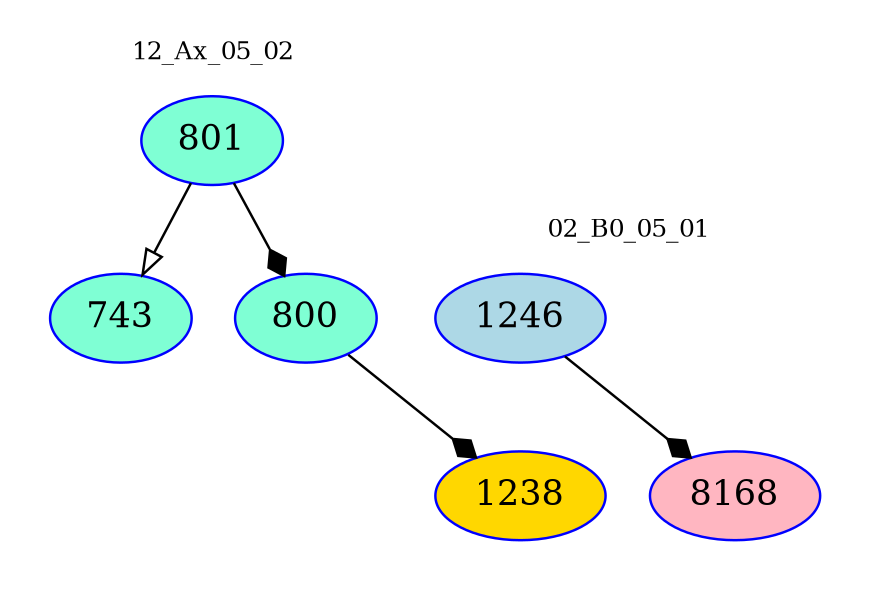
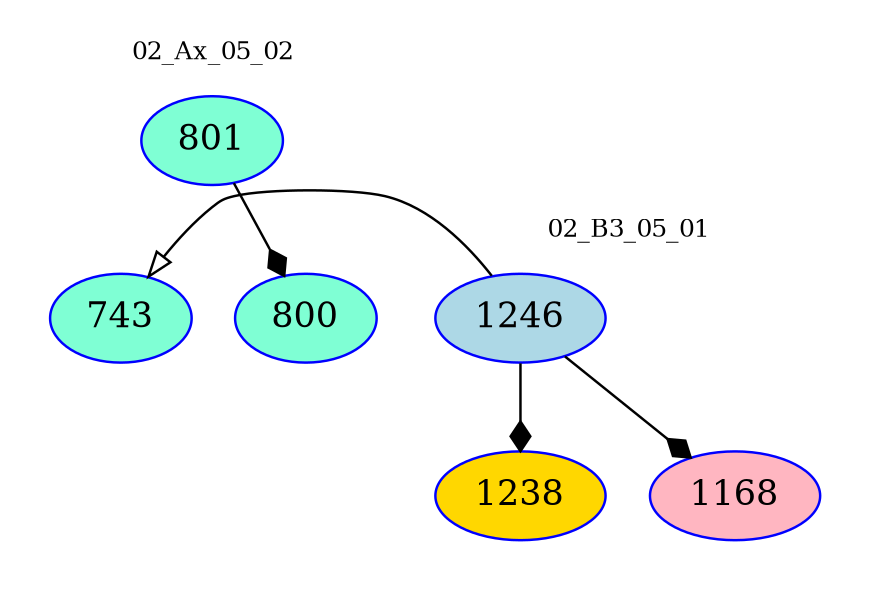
  digraph {
    node [color=blue fillcolor=aquamarine style=filled]
    edge [arrowhead=diamond color=black]
    n1 [label=801]
    n2 [label=743]
    n3 [label=800]
    n4 [fillcolor=lightblue label=1246]
-   n5 [fillcolor=lightpink label=8168]
+   n5 [fillcolor=lightpink label=1168]
    n6 [fillcolor=gold label=1238]
    subgraph cluster_1 {
      color=white
      fontsize=10
-     label="12_Ax_05_02"
+     label="02_Ax_05_02"
      n1
      n2
      n3
    }
    subgraph cluster_2 {
      color=white
      fontsize=10
-     label="02_B0_05_01"
+     label="02_B3_05_01"
      n4
      n5
      n6
    }
-   n1 -> n2 [arrowhead=onormal]
+   n4 -> n2 [arrowhead=onormal]
    n1 -> n3
    n4 -> n5
-   n3 -> n6
+   n4 -> n6
  }
